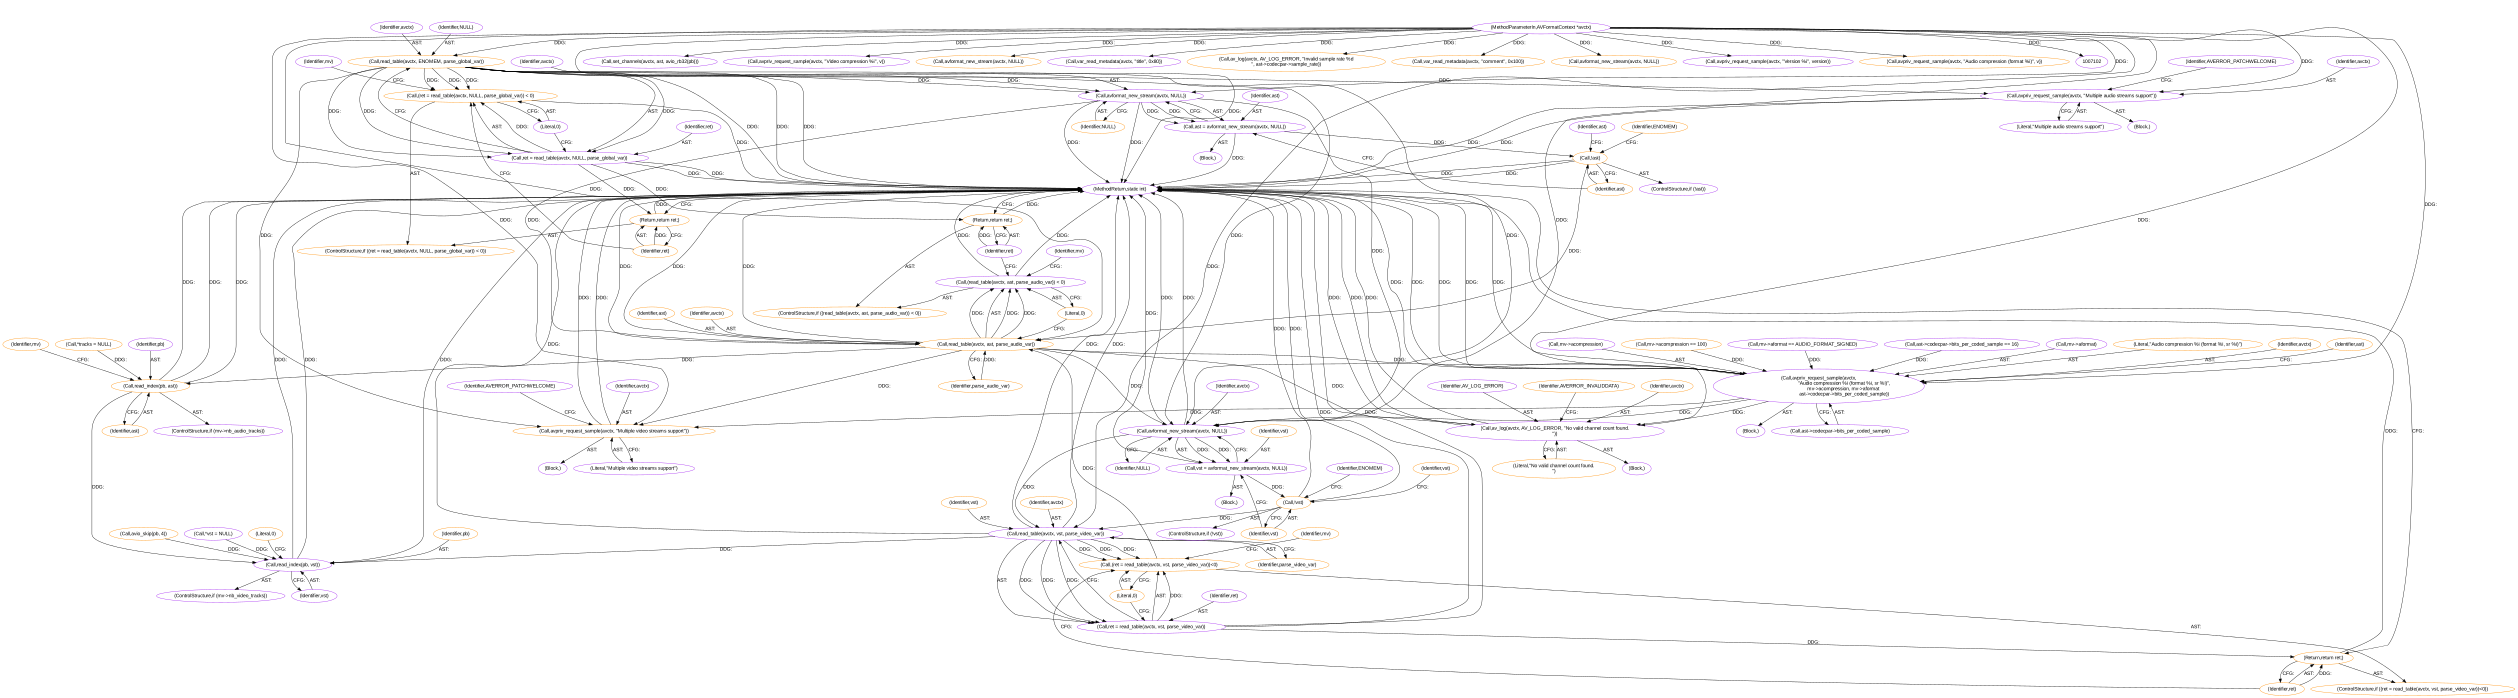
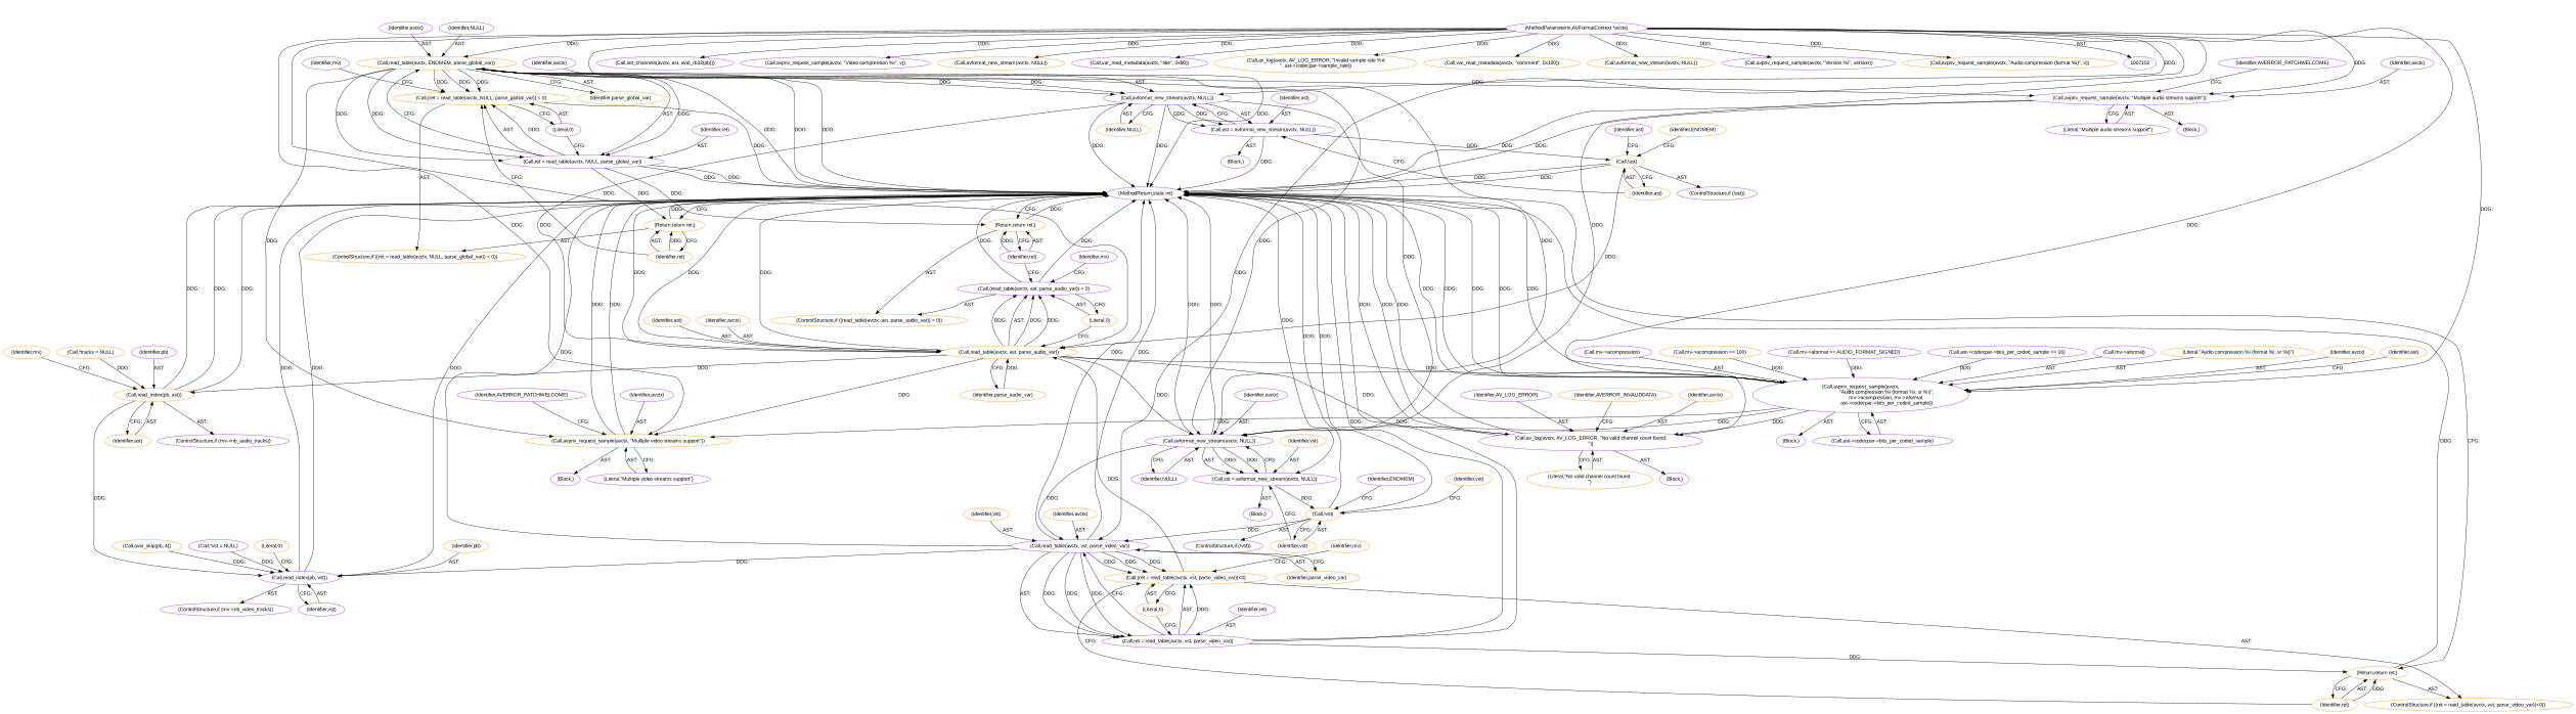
  digraph {
    fontname="Liberation Sans"
    node [color=purple fontname="Liberation Sans"]
    edge [fontname="Liberation Sans"]
    n1 [color=darkorange label="(Call,read_table(avctx, ENOMEM, parse_global_var))"]
    n2 [color=darkorange label="(Call,(ret = read_table(avctx, NULL, parse_global_var)) < 0)"]
    n3 [label="(Call,ret = read_table(avctx, NULL, parse_global_var))"]
    n4 [label="(Call,avpriv_request_sample(avctx, \"Multiple audio streams support\"))"]
    n5 [label="(Call,avformat_new_stream(avctx, NULL))"]
    n6 [color=darkorange label="(Call,avpriv_request_sample(avctx, \"Multiple video streams support\"))"]
    n7 [label="(Call,avformat_new_stream(avctx, NULL))"]
    n8 [label="(MethodReturn,static int)"]
+   n9 [color=darkorange label="(Identifier,parse_global_var)"]
    n10 [label="(Literal,0)"]
    n11 [color=darkorange label="(ControlStructure,if ((ret = read_table(avctx, NULL, parse_global_var)) < 0))"]
    n12 [color=darkorange label="(Return,return ret;)"]
    n13 [color=darkorange label="(Return,return ret;)"]
    n14 [label="(Block,)"]
    n15 [label="(Literal,\"Multiple audio streams support\")"]
    n16 [color=darkorange label="(Call,read_table(avctx, ast, parse_audio_var))"]
    n17 [label="(Call,ast = avformat_new_stream(avctx, NULL))"]
    n18 [color=darkorange label="(Identifier,NULL)"]
    n19 [label="(Literal,\"Multiple video streams support\")"]
    n20 [label="(Block,)"]
    n21 [label="(Call,read_table(avctx, vst, parse_video_var))"]
    n22 [label="(Call,vst = avformat_new_stream(avctx, NULL))"]
    n23 [label="(Identifier,NULL)"]
    n24 [color=darkorange label="(Return,return ret;)"]
    n25 [label="(MethodParameterIn,AVFormatContext *avctx)"]
    n26 [label="(Call,avpriv_request_sample(avctx,\n                                      \"Audio compression %i (format %i, sr %i)\",\n                                      mv->acompression, mv->aformat,\n                                      ast->codecpar->bits_per_coded_sample))"]
    n27 [label="(Call,av_log(avctx, AV_LOG_ERROR, \"No valid channel count found.\n\"))"]
    n28 [label="(Call,set_channels(avctx, ast, avio_rb32(pb)))"]
    n29 [label="(Call,avpriv_request_sample(avctx, \"Video compression %i\", v))"]
    n30 [color=darkorange label="(Call,avformat_new_stream(avctx, NULL))"]
    n31 [label="(Call,var_read_metadata(avctx, \"title\", 0x80))"]
    n32 [color=darkorange label="(Call,av_log(avctx, AV_LOG_ERROR, \"Invalid sample rate %d\n\", ast->codecpar->sample_rate))"]
    n33 [color=darkorange label="(Call,var_read_metadata(avctx, \"comment\", 0x100))"]
    n34 [color=darkorange label="(Call,avformat_new_stream(avctx, NULL))"]
    n35 [label="(Call,avpriv_request_sample(avctx, \"Version %i\", version))"]
    n36 [color=darkorange label="(Call,avpriv_request_sample(avctx, \"Audio compression (format %i)\", v))"]
    n37 [label=1007102]
    n38 [label="(Call,(read_table(avctx, ast, parse_audio_var)) < 0)"]
    n39 [color=darkorange label="(Call,read_index(pb, ast))"]
    n40 [color=darkorange label="(Identifier,parse_audio_var)"]
    n41 [label="(Call,ast->codecpar->bits_per_coded_sample)"]
    n42 [label="(Block,)"]
    n43 [label="(Block,)"]
    n44 [color=darkorange label="(Literal,\"No valid channel count found.\n\")"]
    n45 [color=darkorange label="(Call,(ret = read_table(avctx, vst, parse_video_var))<0)"]
    n46 [label="(Call,ret = read_table(avctx, vst, parse_video_var))"]
    n47 [label="(Call,read_index(pb, vst))"]
    n48 [color=darkorange label="(Identifier,parse_video_var)"]
    n49 [color=darkorange label="(Identifier,ret)"]
    n50 [label="(Identifier,ret)"]
    n51 [color=darkorange label="(ControlStructure,if ((read_table(avctx, ast, parse_audio_var)) < 0))"]
    n52 [color=darkorange label="(Call,!ast)"]
    n53 [label="(Block,)"]
    n54 [color=darkorange label="(Identifier,ast)"]
    n55 [label="(ControlStructure,if (!ast))"]
    n56 [color=darkorange label="(Literal,0)"]
    n57 [label="(ControlStructure,if (mv->nb_audio_tracks))"]
    n58 [color=darkorange label="(Identifier,ast)"]
    n59 [color=darkorange label="(Call,!vst)"]
    n60 [label="(Block,)"]
    n61 [label="(ControlStructure,if (!vst))"]
    n62 [color=darkorange label="(Identifier,vst)"]
    n63 [color=darkorange label="(Literal,0)"]
    n64 [color=darkorange label="(ControlStructure,if ((ret = read_table(avctx, vst, parse_video_var))<0))"]
    n65 [label="(ControlStructure,if (mv->nb_video_tracks))"]
    n66 [label="(Identifier,vst)"]
    n67 [color=darkorange label="(Identifier,ret)"]
    n68 [label="(Call,mv->acompression)"]
    n69 [color=darkorange label="(Call,mv->acompression == 100)"]
    n70 [label="(Identifier,avctx)"]
    n71 [label="(Identifier,ENOMEM)"]
    n72 [color=darkorange label="(Identifier,vst)"]
    n73 [label="(Identifier,ast)"]
    n74 [label="(Identifier,AV_LOG_ERROR)"]
    n75 [color=darkorange label="(Identifier,vst)"]
    n76 [label="(Identifier,ret)"]
    n77 [label="(Identifier,NULL)"]
    n78 [color=darkorange label="(Call,*tracks = NULL)"]
    n79 [label="(Call,mv->aformat == AUDIO_FORMAT_SIGNED)"]
    n80 [label="(Call,ast->codecpar->bits_per_coded_sample == 16)"]
    n81 [color=darkorange label="(Identifier,pb)"]
    n82 [label="(Call,mv->aformat)"]
    n83 [label="(Identifier,avctx)"]
    n84 [label="(Identifier,ret)"]
    n85 [color=darkorange label="(Literal,\"Audio compression %i (format %i, sr %i)\")"]
    n86 [color=darkorange label="(Call,avio_skip(pb, 4))"]
    n87 [label="(Call,*vst = NULL)"]
    n88 [color=darkorange label="(Identifier,AVERROR_INVALIDDATA)"]
    n89 [color=darkorange label="(Identifier,ast)"]
    n90 [color=darkorange label="(Literal,0)"]
    n91 [color=darkorange label="(Identifier,avctx)"]
    n92 [color=darkorange label="(Identifier,avctx)"]
    n93 [label="(Identifier,AVERROR_PATCHWELCOME)"]
    n94 [label="(Identifier,avctx)"]
    n95 [label="(Identifier,ast)"]
    n96 [label="(Identifier,avctx)"]
    n97 [color=darkorange label="(Identifier,ENOMEM)"]
    n98 [label="(Identifier,pb)"]
    n99 [label="(Identifier,mv)"]
    n100 [color=darkorange label="(Identifier,avctx)"]
    n101 [color=darkorange label="(Identifier,avctx)"]
    n102 [label="(Identifier,avctx)"]
    n103 [label="(Identifier,mv)"]
    n104 [color=darkorange label="(Identifier,mv)"]
    n105 [color=darkorange label="(Identifier,ast)"]
    n106 [label="(Identifier,AVERROR_PATCHWELCOME)"]
    n107 [color=darkorange label="(Identifier,vst)"]
    n108 [color=darkorange label="(Identifier,mv)"]
    n1 -> n2 [label="DDG: "]
    n1 -> n2 [label="DDG: "]
    n1 -> n2 [label="DDG: "]
    n1 -> n3 [label="AST: "]
    n1 -> n3 [label="DDG: "]
    n1 -> n3 [label="DDG: "]
    n1 -> n3 [label="DDG: "]
    n1 -> n4 [label="DDG: "]
    n1 -> n5 [label="DDG: "]
    n1 -> n5 [label="DDG: "]
    n1 -> n6 [label="DDG: "]
    n1 -> n7 [label="DDG: "]
    n1 -> n7 [label="DDG: "]
    n1 -> n8 [label="DDG: "]
    n1 -> n8 [label="DDG: "]
    n1 -> n8 [label="DDG: "]
+   n1 -> n9 [label="CFG: "]
    n2 -> n8 [label="DDG: "]
    n2 -> n10 [label="CFG: "]
    n2 -> n11 [label="AST: "]
    n3 -> n1 [label="CFG: "]
    n3 -> n2 [label="AST: "]
    n3 -> n2 [label="DDG: "]
    n3 -> n8 [label="DDG: "]
    n3 -> n8 [label="DDG: "]
    n3 -> n12 [label="DDG: "]
    n3 -> n13 [label="DDG: "]
    n4 -> n8 [label="DDG: "]
    n4 -> n8 [label="DDG: "]
    n4 -> n14 [label="AST: "]
    n4 -> n15 [label="CFG: "]
    n5 -> n7 [label="DDG: "]
    n5 -> n8 [label="DDG: "]
    n5 -> n8 [label="DDG: "]
    n5 -> n16 [label="DDG: "]
    n5 -> n17 [label="AST: "]
    n5 -> n17 [label="DDG: "]
    n5 -> n17 [label="DDG: "]
    n5 -> n18 [label="CFG: "]
    n6 -> n8 [label="DDG: "]
    n6 -> n8 [label="DDG: "]
    n6 -> n19 [label="CFG: "]
    n6 -> n20 [label="AST: "]
    n7 -> n8 [label="DDG: "]
    n7 -> n8 [label="DDG: "]
    n7 -> n21 [label="DDG: "]
    n7 -> n22 [label="AST: "]
    n7 -> n22 [label="DDG: "]
    n7 -> n22 [label="DDG: "]
    n7 -> n23 [label="CFG: "]
    n8 -> n12 [label="CFG: "]
    n8 -> n13 [label="CFG: "]
    n8 -> n24 [label="CFG: "]
+   n9 -> n1 [label="AST: "]
    n10 -> n2 [label="AST: "]
    n10 -> n3 [label="CFG: "]
    n12 -> n8 [label="DDG: "]
    n12 -> n11 [label="AST: "]
    n12 -> n49 [label="CFG: "]
    n13 -> n8 [label="DDG: "]
    n13 -> n50 [label="CFG: "]
    n13 -> n51 [label="AST: "]
    n15 -> n4 [label="AST: "]
    n16 -> n6 [label="DDG: "]
    n16 -> n7 [label="DDG: "]
    n16 -> n8 [label="DDG: "]
    n16 -> n8 [label="DDG: "]
    n16 -> n8 [label="DDG: "]
    n16 -> n26 [label="DDG: "]
    n16 -> n27 [label="DDG: "]
    n16 -> n38 [label="AST: "]
    n16 -> n38 [label="DDG: "]
    n16 -> n38 [label="DDG: "]
    n16 -> n38 [label="DDG: "]
    n16 -> n39 [label="DDG: "]
    n16 -> n40 [label="CFG: "]
    n17 -> n5 [label="CFG: "]
    n17 -> n8 [label="DDG: "]
    n17 -> n52 [label="DDG: "]
    n17 -> n53 [label="AST: "]
    n18 -> n5 [label="AST: "]
    n19 -> n6 [label="AST: "]
    n21 -> n8 [label="DDG: "]
    n21 -> n8 [label="DDG: "]
    n21 -> n8 [label="DDG: "]
    n21 -> n45 [label="DDG: "]
    n21 -> n45 [label="DDG: "]
    n21 -> n45 [label="DDG: "]
    n21 -> n46 [label="AST: "]
    n21 -> n46 [label="DDG: "]
    n21 -> n46 [label="DDG: "]
    n21 -> n46 [label="DDG: "]
    n21 -> n47 [label="DDG: "]
    n21 -> n48 [label="CFG: "]
    n22 -> n7 [label="CFG: "]
-   n22 -> n8 [label="DDG: "]
+   n8 -> n22 [label="DDG: "]
    n22 -> n59 [label="DDG: "]
    n22 -> n60 [label="AST: "]
    n23 -> n7 [label="AST: "]
    n24 -> n8 [label="DDG: "]
    n24 -> n64 [label="AST: "]
    n24 -> n67 [label="CFG: "]
    n25 -> n1 [label="DDG: "]
    n25 -> n4 [label="DDG: "]
    n25 -> n5 [label="DDG: "]
    n25 -> n6 [label="DDG: "]
    n25 -> n7 [label="DDG: "]
    n25 -> n8 [label="DDG: "]
    n25 -> n16 [label="DDG: "]
    n25 -> n21 [label="DDG: "]
    n25 -> n26 [label="DDG: "]
    n25 -> n27 [label="DDG: "]
    n25 -> n28 [label="DDG: "]
    n25 -> n29 [label="DDG: "]
    n25 -> n30 [label="DDG: "]
    n25 -> n31 [label="DDG: "]
    n25 -> n32 [label="DDG: "]
    n25 -> n33 [label="DDG: "]
    n25 -> n34 [label="DDG: "]
    n25 -> n35 [label="DDG: "]
    n25 -> n36 [label="DDG: "]
-   n25 -> n37 [label="DDG: "]
+   n25 -> n37 [label="AST: "]
    n26 -> n6 [label="DDG: "]
    n26 -> n7 [label="DDG: "]
    n26 -> n8 [label="DDG: "]
    n26 -> n8 [label="DDG: "]
    n26 -> n8 [label="DDG: "]
    n26 -> n8 [label="DDG: "]
    n26 -> n8 [label="DDG: "]
    n26 -> n27 [label="DDG: "]
    n26 -> n41 [label="CFG: "]
    n26 -> n42 [label="AST: "]
    n27 -> n8 [label="DDG: "]
    n27 -> n8 [label="DDG: "]
    n27 -> n8 [label="DDG: "]
    n27 -> n43 [label="AST: "]
    n27 -> n44 [label="CFG: "]
    n38 -> n8 [label="DDG: "]
    n38 -> n8 [label="DDG: "]
    n38 -> n51 [label="AST: "]
    n38 -> n56 [label="CFG: "]
    n39 -> n8 [label="DDG: "]
    n39 -> n8 [label="DDG: "]
    n39 -> n8 [label="DDG: "]
    n39 -> n47 [label="DDG: "]
    n39 -> n57 [label="AST: "]
    n39 -> n58 [label="CFG: "]
    n40 -> n16 [label="DDG: "]
    n41 -> n26 [label="AST: "]
    n44 -> n27 [label="AST: "]
    n45 -> n16 [label="DDG: "]
    n45 -> n63 [label="CFG: "]
    n45 -> n64 [label="AST: "]
    n46 -> n8 [label="DDG: "]
    n46 -> n8 [label="DDG: "]
    n46 -> n21 [label="CFG: "]
    n46 -> n24 [label="DDG: "]
    n46 -> n45 [label="AST: "]
    n46 -> n45 [label="DDG: "]
    n47 -> n8 [label="DDG: "]
    n47 -> n8 [label="DDG: "]
    n47 -> n8 [label="DDG: "]
    n47 -> n65 [label="AST: "]
    n47 -> n66 [label="CFG: "]
    n48 -> n21 [label="AST: "]
    n49 -> n2 [label="CFG: "]
    n49 -> n12 [label="AST: "]
    n49 -> n12 [label="DDG: "]
    n50 -> n13 [label="AST: "]
    n50 -> n13 [label="DDG: "]
    n50 -> n38 [label="CFG: "]
    n52 -> n8 [label="DDG: "]
    n52 -> n8 [label="DDG: "]
    n52 -> n16 [label="DDG: "]
    n52 -> n54 [label="CFG: "]
    n52 -> n55 [label="AST: "]
    n54 -> n17 [label="CFG: "]
    n54 -> n52 [label="AST: "]
    n56 -> n16 [label="CFG: "]
    n56 -> n38 [label="AST: "]
    n58 -> n39 [label="AST: "]
    n59 -> n8 [label="DDG: "]
    n59 -> n8 [label="DDG: "]
    n59 -> n21 [label="DDG: "]
    n59 -> n61 [label="AST: "]
    n59 -> n62 [label="CFG: "]
    n62 -> n22 [label="CFG: "]
    n62 -> n59 [label="AST: "]
    n63 -> n45 [label="AST: "]
    n63 -> n46 [label="CFG: "]
    n66 -> n47 [label="AST: "]
    n67 -> n24 [label="AST: "]
    n67 -> n24 [label="DDG: "]
    n67 -> n45 [label="CFG: "]
    n68 -> n26 [label="AST: "]
    n69 -> n26 [label="DDG: "]
    n70 -> n6 [label="AST: "]
    n71 -> n59 [label="CFG: "]
    n72 -> n59 [label="CFG: "]
    n73 -> n52 [label="CFG: "]
    n74 -> n27 [label="AST: "]
    n75 -> n22 [label="AST: "]
    n76 -> n3 [label="AST: "]
    n77 -> n1 [label="AST: "]
    n78 -> n39 [label="DDG: "]
    n79 -> n26 [label="DDG: "]
    n80 -> n26 [label="DDG: "]
    n81 -> n47 [label="AST: "]
    n82 -> n26 [label="AST: "]
    n83 -> n4 [label="AST: "]
    n84 -> n46 [label="AST: "]
    n85 -> n26 [label="AST: "]
    n86 -> n47 [label="DDG: "]
    n87 -> n47 [label="DDG: "]
    n88 -> n27 [label="CFG: "]
    n89 -> n16 [label="AST: "]
    n90 -> n47 [label="CFG: "]
    n91 -> n26 [label="AST: "]
    n92 -> n21 [label="AST: "]
    n93 -> n6 [label="CFG: "]
    n94 -> n7 [label="AST: "]
    n95 -> n17 [label="AST: "]
    n96 -> n1 [label="AST: "]
    n97 -> n52 [label="CFG: "]
    n98 -> n39 [label="AST: "]
    n99 -> n2 [label="CFG: "]
    n100 -> n16 [label="AST: "]
    n101 -> n27 [label="AST: "]
    n102 -> n5 [label="AST: "]
    n103 -> n38 [label="CFG: "]
    n104 -> n45 [label="CFG: "]
    n105 -> n26 [label="CFG: "]
    n106 -> n4 [label="CFG: "]
    n107 -> n21 [label="AST: "]
    n108 -> n39 [label="CFG: "]
  }
